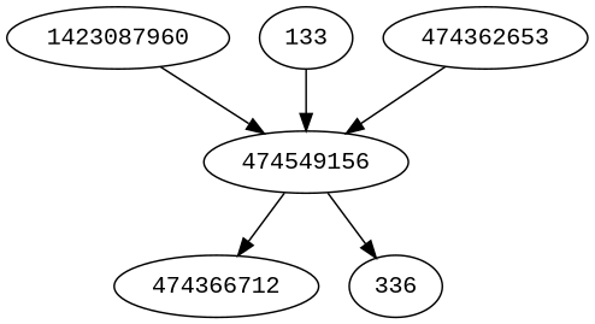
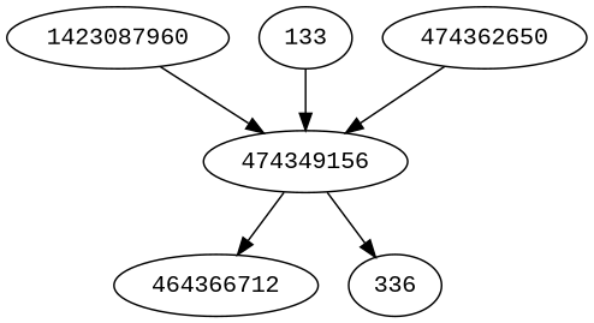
  strict digraph {
    fontname="Liberation Mono"
    node [fontname="Liberation Mono"]
    edge [fontname="Liberation Mono"]
    1423087960
-   474349156 [label=474549156]
-   474366712
+   474349156
+   474366712 [label=464366712]
    n4 [label=336]
    n5 [label=133]
-   474362653
+   474362653 [label=474362650]
    1423087960 -> 474349156
    474349156 -> 474366712
    474349156 -> n4
    n5 -> 474349156
    474362653 -> 474349156
  }
